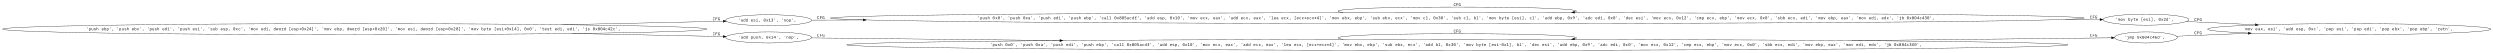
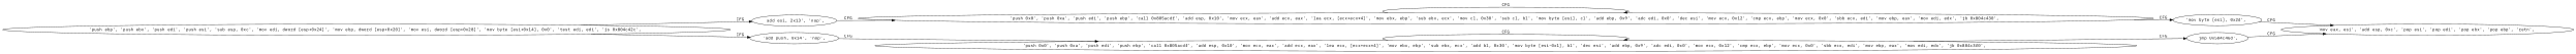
  digraph {
    fontname="IBM Plex Mono"
    rankdir=LR
    node [fontname="IBM Plex Mono"]
    edge [fontname="IBM Plex Mono"]
    n1 [label="'push ebp', 'push ebx', 'push edi', 'push esi', 'sub esp, 0xc', 'mov edi, dword [esp+0x24]', 'mov ebp, dword [esp+0x20]', 'mov esi, dword [esp+0x28]', 'mov byte [esi+0x14], 0x0', 'test edi, edi', 'js 0x804c42c', "]
-   n2 [label="'add esi, 0x13', 'nop', "]
+   n2 [label="'add esi, 2x13', 'nop',"]
    n3 [label="'add push, 0x14', 'nop',"]
    n4 [label="'push 0x0', 'push 0xa', 'push edi', 'push ebp', 'call 0x805acdf', 'add esp, 0x10', 'mov ecx, eax', 'add ecx, eax', 'lea ecx, [ecx+ecx*4]', 'mov ebx, ebp', 'sub ebx, ecx', 'mov cl, 0x30', 'sub cl, bl', 'mov byte [esi], cl', 'add ebp, 0x9', 'adc edi, 0x0', 'dec esi', 'mov ecx, 0x12', 'cmp ecx, ebp', 'mov ecx, 0x0', 'sbb ecx, edi', 'mov ebp, eax', 'mov edi, edx', 'jb 0x804c430', "]
    n5 [label="'push 0x0', 'push 0xa', 'push edi', 'push ebp', 'call 0x805acdf', 'add esp, 0x10', 'mov ecx, eax', 'add ecx, eax', 'lea ecx, [ecx+ecx*4]', 'mov ebx, ebp', 'sub ebx, ecx', 'add bl, 0x30', 'mov byte [esi-0x1], bl', 'dec esi', 'add ebp, 0x9', 'adc edi, 0x0', 'mov ecx, 0x12', 'cmp ecx, ebp', 'mov ecx, 0x0', 'sbb ecx, edi', 'mov ebp, eax', 'mov edi, edx', 'jb 0x804c3f0', "]
    n6 [label="'mov byte [esi], 0x2d', "]
-   n7 [label="'jmp 0x804c46d', "]
+   n7 [label="'jmp 0x504c46d',"]
    n8 [label="'mov eax, esi', 'add esp, 0xc', 'pop esi', 'pop edi', 'pop ebx', 'pop ebp', 'retn', "]
    n1 -> n2 [label=CFG]
    n1 -> n3 [label=CFG]
    n2 -> n4 [label=CFG]
    n3 -> n5 [label=CFG]
    n4 -> n4 [label=CFG]
    n4 -> n6 [label=CFG]
    n5 -> n5 [label=CFG]
    n5 -> n7 [label=CFG]
    n6 -> n8 [label=CFG]
    n7 -> n8 [label=CFG]
  }
